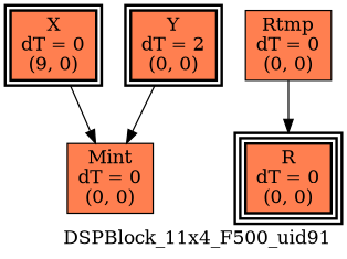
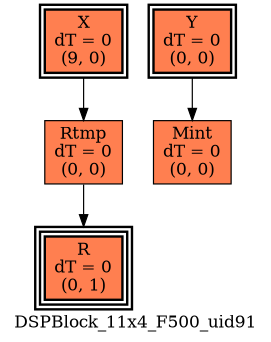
  digraph {
    label=DSPBlock_11x4_F500_uid91
    labeljust=right
    labelloc=bottom
    nodesep=0.25
    ranksep=0.5
    node [color=black fillcolor=coral peripheries=2 shape=box style="bold, filled"]
    edge [arrowhead=normal arrowsize=1.0 arrowtail=normal color=black dir=forward]
    n1 [label="X\ndT = 0\n(9, 0)"]
-   n2 [label="Y\ndT = 2\n(0, 0)"]
-   n3 [label="R\ndT = 0\n(0, 0)" peripheries=3]
+   n2 [label="Y\ndT = 0\n(0, 0)"]
+   n3 [label="R\ndT = 0\n(0, 1)" peripheries=3]
    n4 [label="Mint\ndT = 0\n(0, 0)" peripheries=1 style=filled]
    n5 [label="Rtmp\ndT = 0\n(0, 0)" peripheries=1 style=filled]
    subgraph sub_1 {
      rank=same
      n1
      n2
    }
    subgraph sub_2 {
      rank=same
      n3
    }
-   n1 -> n4
+   n1 -> n5
    n2 -> n4
    n5 -> n3
  }
